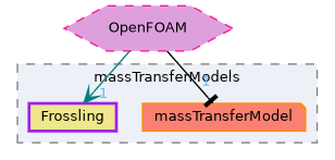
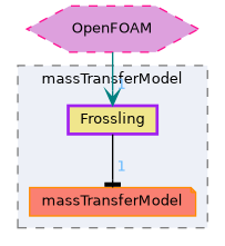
  digraph {
    compound=true
    node [fontname=Helvetica fontsize=10]
    edge [fontcolor=steelblue1 fontname=Helvetica fontsize=10 headlabel=1 labeldistance=1.5 labelfontname=Helvetica labelfontsize=10]
    n1 [color=darkorange fillcolor=salmon height=0.2 label=massTransferModel shape=note style=filled width=0.4]
    n2 [color=purple fillcolor=khaki height=0.2 label=Frossling shape=box style="filled,bold" width=0.4]
    n3 [color=deeppink fillcolor=plum height=0.2 label=OpenFOAM shape=hexagon style="filled,dashed" width=0.4]
    subgraph cluster_1 {
      bgcolor="#edf0f7"
      fontname=Helvetica
      fontsize=10
-     label=massTransferModels
+     label=massTransferModel
      pencolor=grey50
      style="filled,dashed"
      n1
      n2
    }
-   n3 -> n1 [arrowhead=tee color=black]
+   n2 -> n1 [arrowhead=tee color=black]
    n3 -> n2 [arrowhead=vee color=teal]
  }
